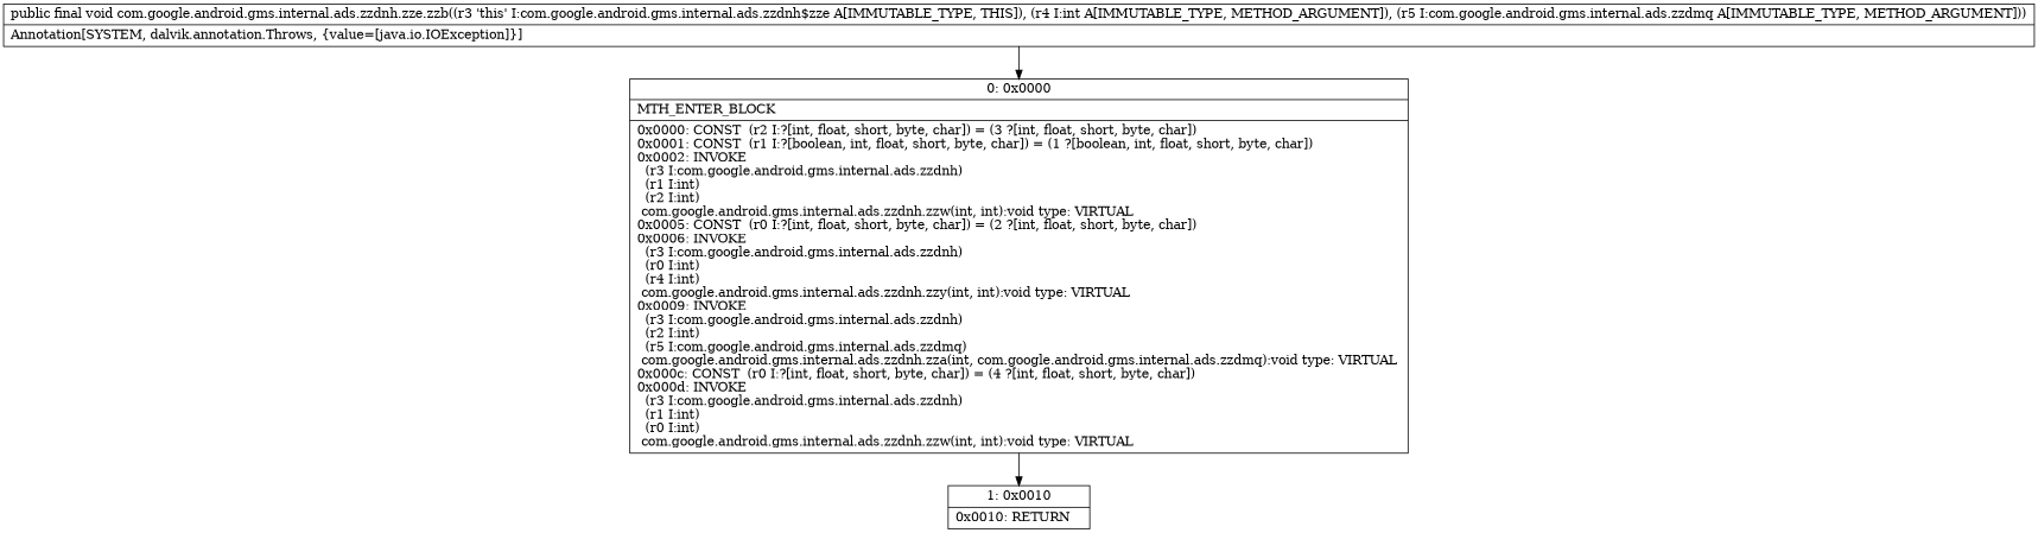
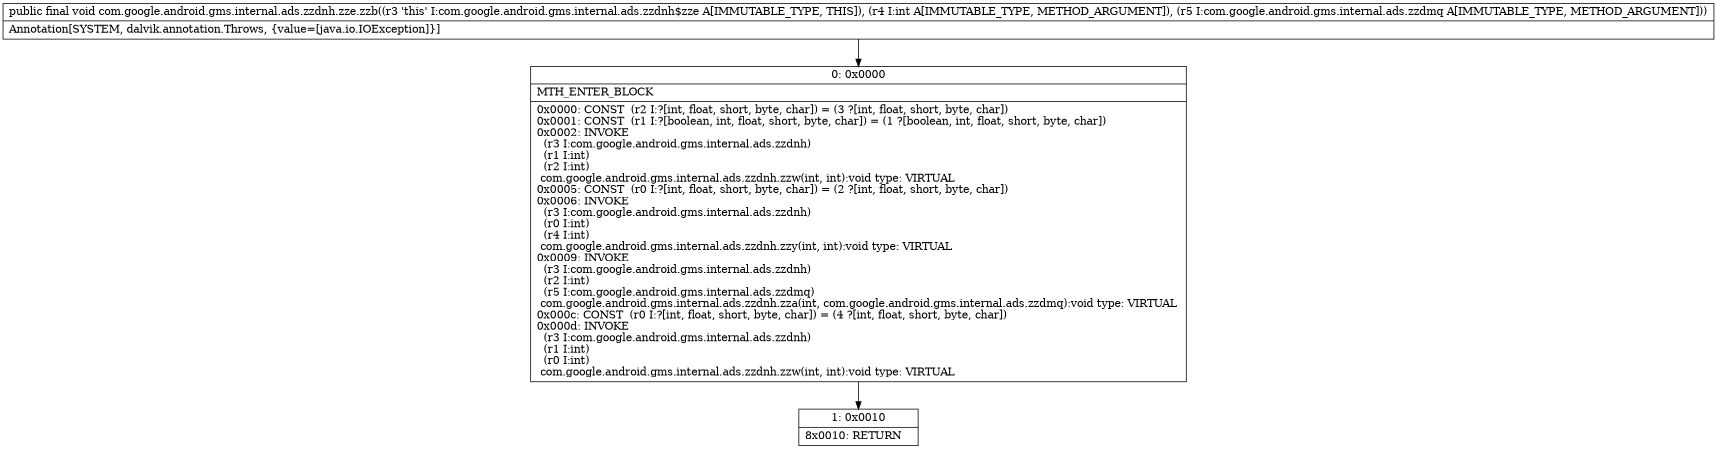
  digraph {
    node [shape=record]
    n1 [label="{0\:\ 0x0000|MTH_ENTER_BLOCK\l|0x0000: CONST  (r2 I:?[int, float, short, byte, char]) = (3 ?[int, float, short, byte, char]) \l0x0001: CONST  (r1 I:?[boolean, int, float, short, byte, char]) = (1 ?[boolean, int, float, short, byte, char]) \l0x0002: INVOKE  \l  (r3 I:com.google.android.gms.internal.ads.zzdnh)\l  (r1 I:int)\l  (r2 I:int)\l com.google.android.gms.internal.ads.zzdnh.zzw(int, int):void type: VIRTUAL \l0x0005: CONST  (r0 I:?[int, float, short, byte, char]) = (2 ?[int, float, short, byte, char]) \l0x0006: INVOKE  \l  (r3 I:com.google.android.gms.internal.ads.zzdnh)\l  (r0 I:int)\l  (r4 I:int)\l com.google.android.gms.internal.ads.zzdnh.zzy(int, int):void type: VIRTUAL \l0x0009: INVOKE  \l  (r3 I:com.google.android.gms.internal.ads.zzdnh)\l  (r2 I:int)\l  (r5 I:com.google.android.gms.internal.ads.zzdmq)\l com.google.android.gms.internal.ads.zzdnh.zza(int, com.google.android.gms.internal.ads.zzdmq):void type: VIRTUAL \l0x000c: CONST  (r0 I:?[int, float, short, byte, char]) = (4 ?[int, float, short, byte, char]) \l0x000d: INVOKE  \l  (r3 I:com.google.android.gms.internal.ads.zzdnh)\l  (r1 I:int)\l  (r0 I:int)\l com.google.android.gms.internal.ads.zzdnh.zzw(int, int):void type: VIRTUAL \l}"]
-   n2 [label="{1\:\ 0x0010|0x0010: RETURN   \l}"]
+   n2 [label="{1\:\ 0x0010|8x0010: RETURN   \l}"]
    n3 [label="{public final void com.google.android.gms.internal.ads.zzdnh.zze.zzb((r3 'this' I:com.google.android.gms.internal.ads.zzdnh$zze A[IMMUTABLE_TYPE, THIS]), (r4 I:int A[IMMUTABLE_TYPE, METHOD_ARGUMENT]), (r5 I:com.google.android.gms.internal.ads.zzdmq A[IMMUTABLE_TYPE, METHOD_ARGUMENT]))  | Annotation[SYSTEM, dalvik.annotation.Throws, \{value=[java.io.IOException]\}]\l}"]
    n1 -> n2
    n3 -> n1
  }
